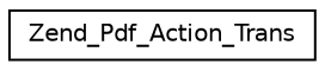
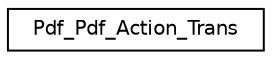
  digraph {
    rankdir=LR
-   n1 [color=black fillcolor=white fontname=Helvetica fontsize=10 height=0.2 label=Zend_Pdf_Action_Trans shape=record style=filled width=0.4]
+   n1 [color=black fillcolor=white fontname=Helvetica fontsize=10 height=0.2 label=Pdf_Pdf_Action_Trans shape=record style=filled width=0.4]
  }
